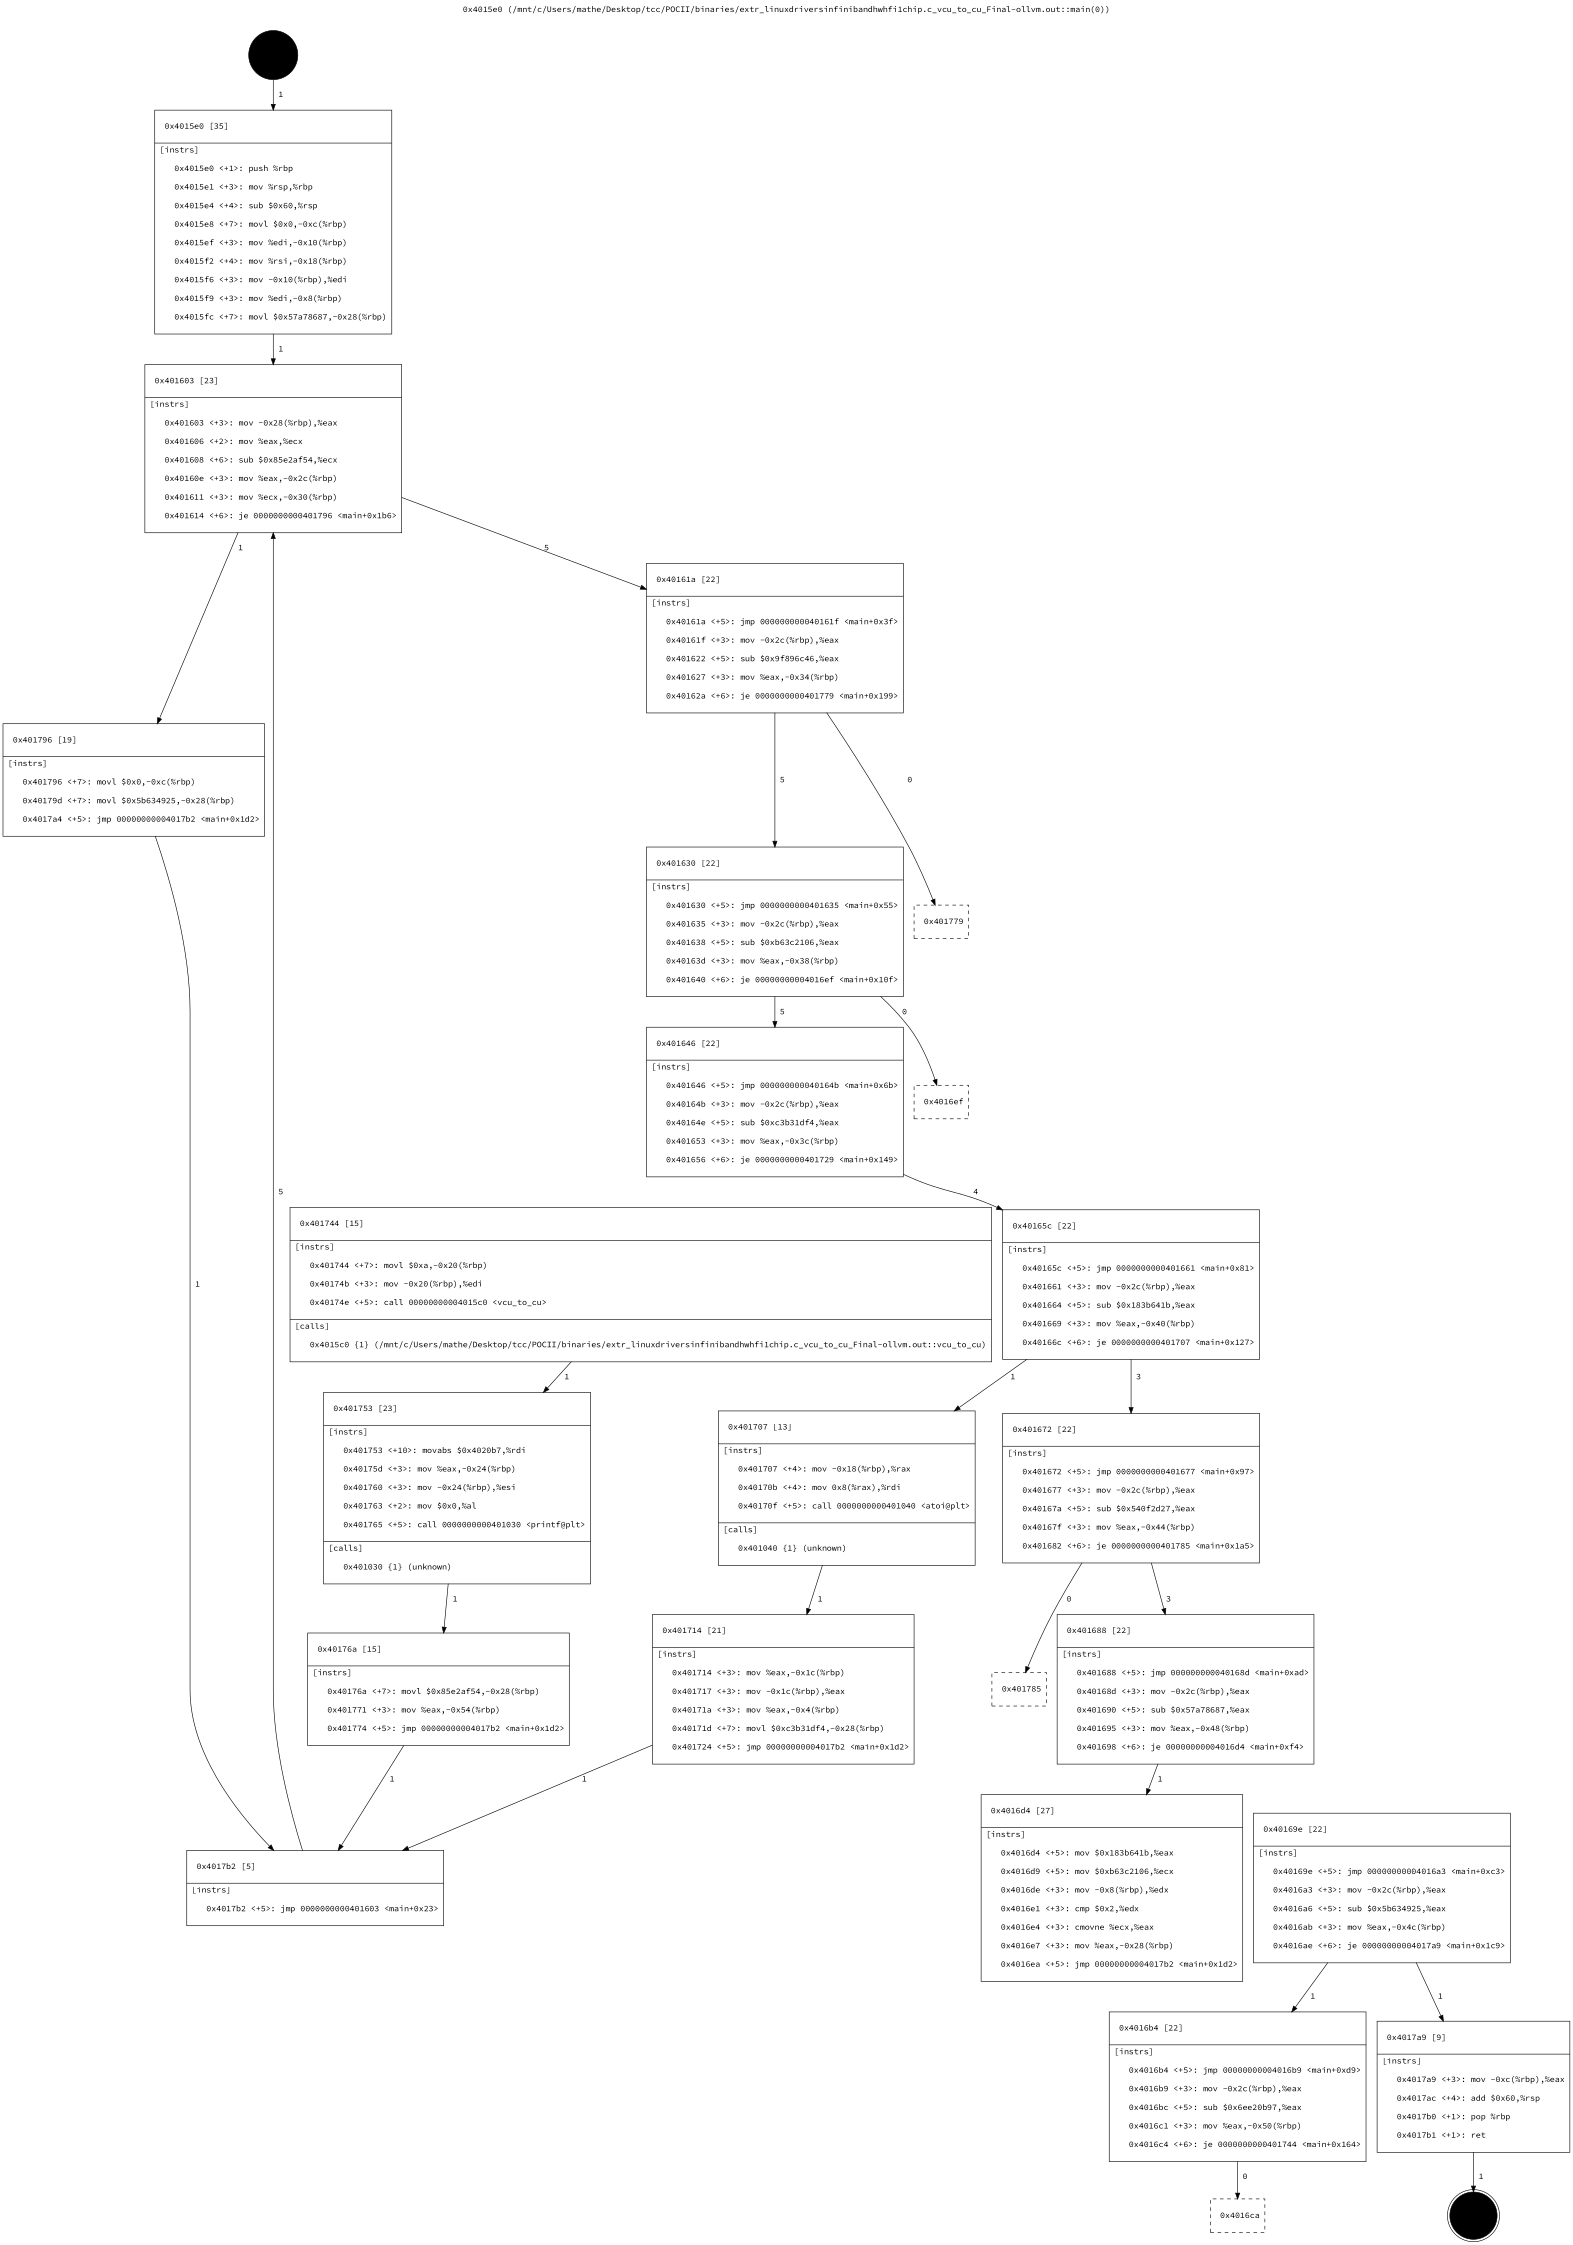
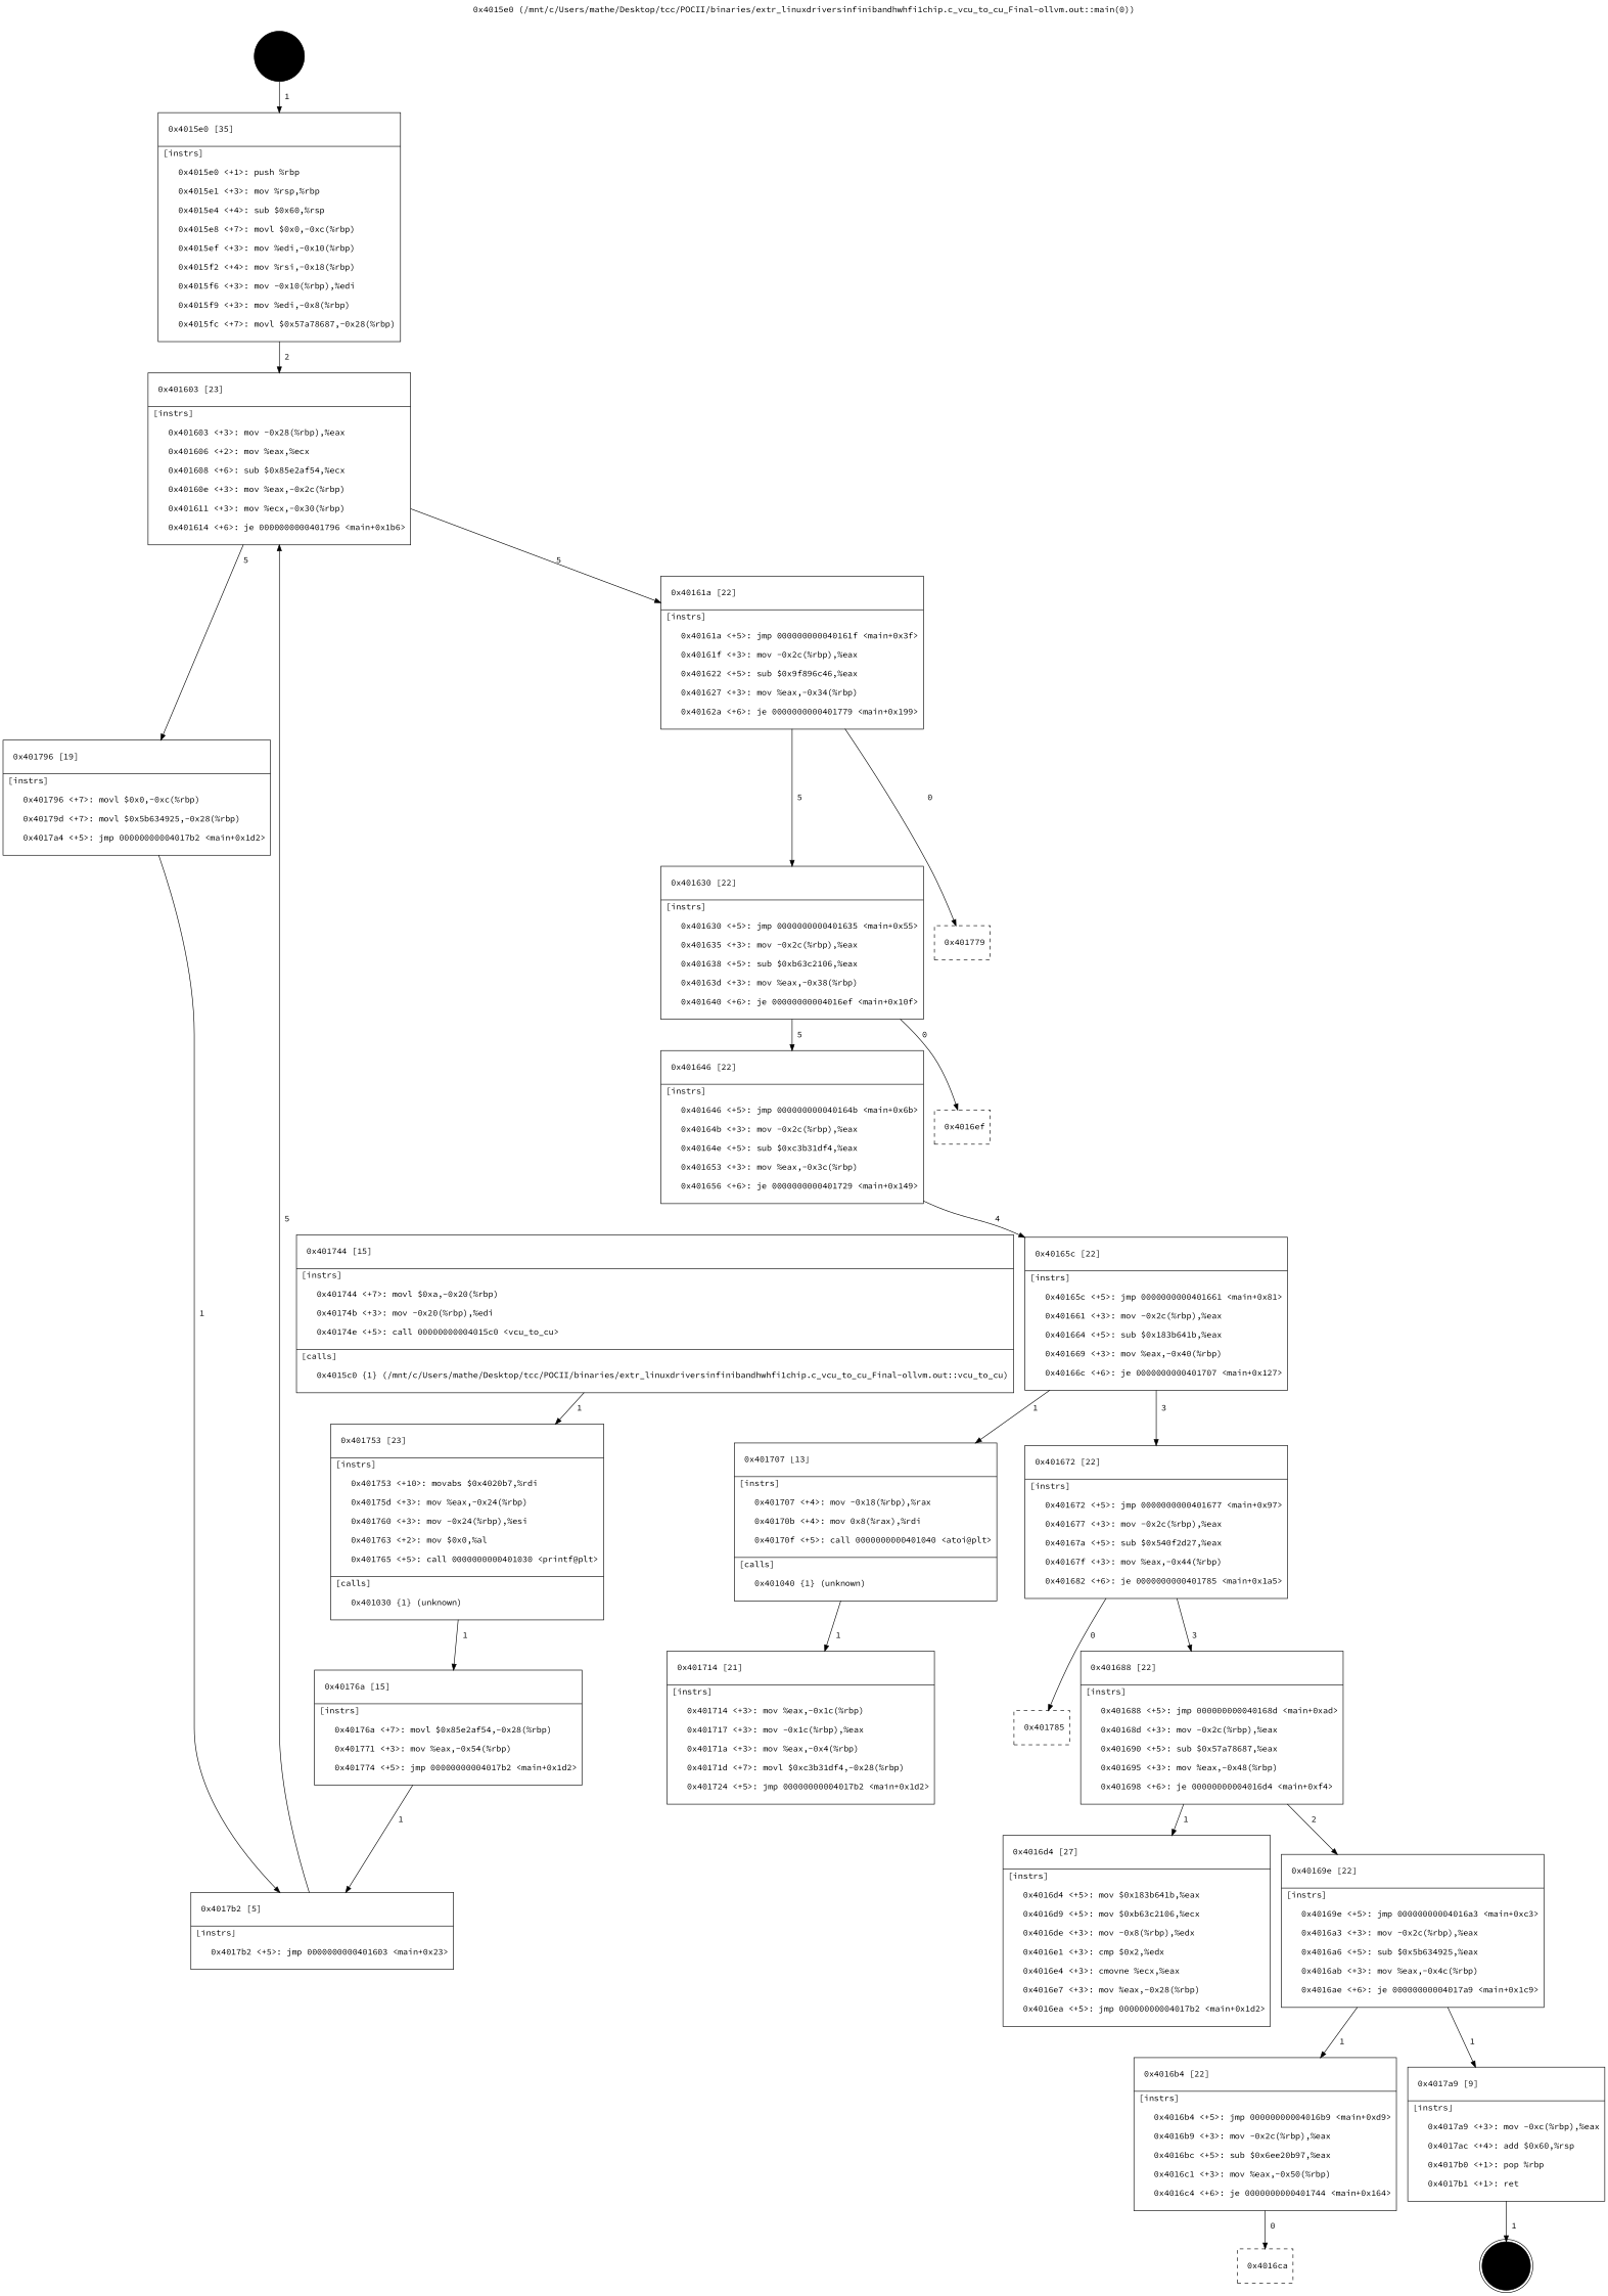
  digraph {
    fontname="Source Code Pro"
    label="0x4015e0 (/mnt/c/Users/mathe/Desktop/tcc/POCII/binaries/extr_linuxdriversinfinibandhwhfi1chip.c_vcu_to_cu_Final-ollvm.out::main(0))"
    labelloc=t
    node [fontname="Source Code Pro" shape=record]
    edge [fontname="Source Code Pro"]
    Entry [fillcolor=black height=0.3 shape=circle style=filled width=0.3]
    n2 [label="{\n     0x4015e0 [35]\l\n     | [instrs]\l\n     &nbsp;&nbsp;0x4015e0 \<+1\>: push %rbp\l\n     &nbsp;&nbsp;0x4015e1 \<+3\>: mov %rsp,%rbp\l\n     &nbsp;&nbsp;0x4015e4 \<+4\>: sub $0x60,%rsp\l\n     &nbsp;&nbsp;0x4015e8 \<+7\>: movl $0x0,-0xc(%rbp)\l\n     &nbsp;&nbsp;0x4015ef \<+3\>: mov %edi,-0x10(%rbp)\l\n     &nbsp;&nbsp;0x4015f2 \<+4\>: mov %rsi,-0x18(%rbp)\l\n     &nbsp;&nbsp;0x4015f6 \<+3\>: mov -0x10(%rbp),%edi\l\n     &nbsp;&nbsp;0x4015f9 \<+3\>: mov %edi,-0x8(%rbp)\l\n     &nbsp;&nbsp;0x4015fc \<+7\>: movl $0x57a78687,-0x28(%rbp)\l\n  }"]
    n3 [label="{\n     0x401603 [23]\l\n     | [instrs]\l\n     &nbsp;&nbsp;0x401603 \<+3\>: mov -0x28(%rbp),%eax\l\n     &nbsp;&nbsp;0x401606 \<+2\>: mov %eax,%ecx\l\n     &nbsp;&nbsp;0x401608 \<+6\>: sub $0x85e2af54,%ecx\l\n     &nbsp;&nbsp;0x40160e \<+3\>: mov %eax,-0x2c(%rbp)\l\n     &nbsp;&nbsp;0x401611 \<+3\>: mov %ecx,-0x30(%rbp)\l\n     &nbsp;&nbsp;0x401614 \<+6\>: je 0000000000401796 \<main+0x1b6\>\l\n  }"]
    n4 [label="{\n     0x401796 [19]\l\n     | [instrs]\l\n     &nbsp;&nbsp;0x401796 \<+7\>: movl $0x0,-0xc(%rbp)\l\n     &nbsp;&nbsp;0x40179d \<+7\>: movl $0x5b634925,-0x28(%rbp)\l\n     &nbsp;&nbsp;0x4017a4 \<+5\>: jmp 00000000004017b2 \<main+0x1d2\>\l\n  }"]
    n5 [label="{\n     0x40161a [22]\l\n     | [instrs]\l\n     &nbsp;&nbsp;0x40161a \<+5\>: jmp 000000000040161f \<main+0x3f\>\l\n     &nbsp;&nbsp;0x40161f \<+3\>: mov -0x2c(%rbp),%eax\l\n     &nbsp;&nbsp;0x401622 \<+5\>: sub $0x9f896c46,%eax\l\n     &nbsp;&nbsp;0x401627 \<+3\>: mov %eax,-0x34(%rbp)\l\n     &nbsp;&nbsp;0x40162a \<+6\>: je 0000000000401779 \<main+0x199\>\l\n  }"]
    n6 [label="{\n     0x4017b2 [5]\l\n     | [instrs]\l\n     &nbsp;&nbsp;0x4017b2 \<+5\>: jmp 0000000000401603 \<main+0x23\>\l\n  }"]
    n7 [label="{\n     0x401779\l\n  }" style=dashed]
    n8 [label="{\n     0x401630 [22]\l\n     | [instrs]\l\n     &nbsp;&nbsp;0x401630 \<+5\>: jmp 0000000000401635 \<main+0x55\>\l\n     &nbsp;&nbsp;0x401635 \<+3\>: mov -0x2c(%rbp),%eax\l\n     &nbsp;&nbsp;0x401638 \<+5\>: sub $0xb63c2106,%eax\l\n     &nbsp;&nbsp;0x40163d \<+3\>: mov %eax,-0x38(%rbp)\l\n     &nbsp;&nbsp;0x401640 \<+6\>: je 00000000004016ef \<main+0x10f\>\l\n  }"]
    n9 [label="{\n     0x4016ef\l\n  }" style=dashed]
    n10 [label="{\n     0x401646 [22]\l\n     | [instrs]\l\n     &nbsp;&nbsp;0x401646 \<+5\>: jmp 000000000040164b \<main+0x6b\>\l\n     &nbsp;&nbsp;0x40164b \<+3\>: mov -0x2c(%rbp),%eax\l\n     &nbsp;&nbsp;0x40164e \<+5\>: sub $0xc3b31df4,%eax\l\n     &nbsp;&nbsp;0x401653 \<+3\>: mov %eax,-0x3c(%rbp)\l\n     &nbsp;&nbsp;0x401656 \<+6\>: je 0000000000401729 \<main+0x149\>\l\n  }"]
    Exit [fillcolor=black height=0.3 peripheries=2 shape=circle style=filled width=0.3]
    n12 [label="{\n     0x40165c [22]\l\n     | [instrs]\l\n     &nbsp;&nbsp;0x40165c \<+5\>: jmp 0000000000401661 \<main+0x81\>\l\n     &nbsp;&nbsp;0x401661 \<+3\>: mov -0x2c(%rbp),%eax\l\n     &nbsp;&nbsp;0x401664 \<+5\>: sub $0x183b641b,%eax\l\n     &nbsp;&nbsp;0x401669 \<+3\>: mov %eax,-0x40(%rbp)\l\n     &nbsp;&nbsp;0x40166c \<+6\>: je 0000000000401707 \<main+0x127\>\l\n  }"]
    n13 [label="{\n     0x40176a [15]\l\n     | [instrs]\l\n     &nbsp;&nbsp;0x40176a \<+7\>: movl $0x85e2af54,-0x28(%rbp)\l\n     &nbsp;&nbsp;0x401771 \<+3\>: mov %eax,-0x54(%rbp)\l\n     &nbsp;&nbsp;0x401774 \<+5\>: jmp 00000000004017b2 \<main+0x1d2\>\l\n  }"]
    n14 [label="{\n     0x401707 [13]\l\n     | [instrs]\l\n     &nbsp;&nbsp;0x401707 \<+4\>: mov -0x18(%rbp),%rax\l\n     &nbsp;&nbsp;0x40170b \<+4\>: mov 0x8(%rax),%rdi\l\n     &nbsp;&nbsp;0x40170f \<+5\>: call 0000000000401040 \<atoi@plt\>\l\n     | [calls]\l\n     &nbsp;&nbsp;0x401040 \{1\} (unknown)\l\n  }"]
    n15 [label="{\n     0x401672 [22]\l\n     | [instrs]\l\n     &nbsp;&nbsp;0x401672 \<+5\>: jmp 0000000000401677 \<main+0x97\>\l\n     &nbsp;&nbsp;0x401677 \<+3\>: mov -0x2c(%rbp),%eax\l\n     &nbsp;&nbsp;0x40167a \<+5\>: sub $0x540f2d27,%eax\l\n     &nbsp;&nbsp;0x40167f \<+3\>: mov %eax,-0x44(%rbp)\l\n     &nbsp;&nbsp;0x401682 \<+6\>: je 0000000000401785 \<main+0x1a5\>\l\n  }"]
    n16 [label="{\n     0x401753 [23]\l\n     | [instrs]\l\n     &nbsp;&nbsp;0x401753 \<+10\>: movabs $0x4020b7,%rdi\l\n     &nbsp;&nbsp;0x40175d \<+3\>: mov %eax,-0x24(%rbp)\l\n     &nbsp;&nbsp;0x401760 \<+3\>: mov -0x24(%rbp),%esi\l\n     &nbsp;&nbsp;0x401763 \<+2\>: mov $0x0,%al\l\n     &nbsp;&nbsp;0x401765 \<+5\>: call 0000000000401030 \<printf@plt\>\l\n     | [calls]\l\n     &nbsp;&nbsp;0x401030 \{1\} (unknown)\l\n  }"]
    n17 [label="{\n     0x401714 [21]\l\n     | [instrs]\l\n     &nbsp;&nbsp;0x401714 \<+3\>: mov %eax,-0x1c(%rbp)\l\n     &nbsp;&nbsp;0x401717 \<+3\>: mov -0x1c(%rbp),%eax\l\n     &nbsp;&nbsp;0x40171a \<+3\>: mov %eax,-0x4(%rbp)\l\n     &nbsp;&nbsp;0x40171d \<+7\>: movl $0xc3b31df4,-0x28(%rbp)\l\n     &nbsp;&nbsp;0x401724 \<+5\>: jmp 00000000004017b2 \<main+0x1d2\>\l\n  }"]
    n18 [label="{\n     0x401785\l\n  }" style=dashed]
    n19 [label="{\n     0x401688 [22]\l\n     | [instrs]\l\n     &nbsp;&nbsp;0x401688 \<+5\>: jmp 000000000040168d \<main+0xad\>\l\n     &nbsp;&nbsp;0x40168d \<+3\>: mov -0x2c(%rbp),%eax\l\n     &nbsp;&nbsp;0x401690 \<+5\>: sub $0x57a78687,%eax\l\n     &nbsp;&nbsp;0x401695 \<+3\>: mov %eax,-0x48(%rbp)\l\n     &nbsp;&nbsp;0x401698 \<+6\>: je 00000000004016d4 \<main+0xf4\>\l\n  }"]
    n20 [label="{\n     0x4016ca\l\n  }" style=dashed]
    n21 [label="{\n     0x4016d4 [27]\l\n     | [instrs]\l\n     &nbsp;&nbsp;0x4016d4 \<+5\>: mov $0x183b641b,%eax\l\n     &nbsp;&nbsp;0x4016d9 \<+5\>: mov $0xb63c2106,%ecx\l\n     &nbsp;&nbsp;0x4016de \<+3\>: mov -0x8(%rbp),%edx\l\n     &nbsp;&nbsp;0x4016e1 \<+3\>: cmp $0x2,%edx\l\n     &nbsp;&nbsp;0x4016e4 \<+3\>: cmovne %ecx,%eax\l\n     &nbsp;&nbsp;0x4016e7 \<+3\>: mov %eax,-0x28(%rbp)\l\n     &nbsp;&nbsp;0x4016ea \<+5\>: jmp 00000000004017b2 \<main+0x1d2\>\l\n  }"]
    n22 [label="{\n     0x40169e [22]\l\n     | [instrs]\l\n     &nbsp;&nbsp;0x40169e \<+5\>: jmp 00000000004016a3 \<main+0xc3\>\l\n     &nbsp;&nbsp;0x4016a3 \<+3\>: mov -0x2c(%rbp),%eax\l\n     &nbsp;&nbsp;0x4016a6 \<+5\>: sub $0x5b634925,%eax\l\n     &nbsp;&nbsp;0x4016ab \<+3\>: mov %eax,-0x4c(%rbp)\l\n     &nbsp;&nbsp;0x4016ae \<+6\>: je 00000000004017a9 \<main+0x1c9\>\l\n  }"]
    n23 [label="{\n     0x401744 [15]\l\n     | [instrs]\l\n     &nbsp;&nbsp;0x401744 \<+7\>: movl $0xa,-0x20(%rbp)\l\n     &nbsp;&nbsp;0x40174b \<+3\>: mov -0x20(%rbp),%edi\l\n     &nbsp;&nbsp;0x40174e \<+5\>: call 00000000004015c0 \<vcu_to_cu\>\l\n     | [calls]\l\n     &nbsp;&nbsp;0x4015c0 \{1\} (/mnt/c/Users/mathe/Desktop/tcc/POCII/binaries/extr_linuxdriversinfinibandhwhfi1chip.c_vcu_to_cu_Final-ollvm.out::vcu_to_cu)\l\n  }"]
    n24 [label="{\n     0x4016b4 [22]\l\n     | [instrs]\l\n     &nbsp;&nbsp;0x4016b4 \<+5\>: jmp 00000000004016b9 \<main+0xd9\>\l\n     &nbsp;&nbsp;0x4016b9 \<+3\>: mov -0x2c(%rbp),%eax\l\n     &nbsp;&nbsp;0x4016bc \<+5\>: sub $0x6ee20b97,%eax\l\n     &nbsp;&nbsp;0x4016c1 \<+3\>: mov %eax,-0x50(%rbp)\l\n     &nbsp;&nbsp;0x4016c4 \<+6\>: je 0000000000401744 \<main+0x164\>\l\n  }"]
    n25 [label="{\n     0x4017a9 [9]\l\n     | [instrs]\l\n     &nbsp;&nbsp;0x4017a9 \<+3\>: mov -0xc(%rbp),%eax\l\n     &nbsp;&nbsp;0x4017ac \<+4\>: add $0x60,%rsp\l\n     &nbsp;&nbsp;0x4017b0 \<+1\>: pop %rbp\l\n     &nbsp;&nbsp;0x4017b1 \<+1\>: ret\l\n  }"]
    Entry -> n2 [label=" 1"]
-   n2 -> n3 [label=" 1"]
-   n3 -> n4 [label=" 1"]
+   n2 -> n3 [label=" 2"]
+   n3 -> n4 [label=" 5"]
    n3 -> n5 [label=" 5"]
    n4 -> n6 [label=" 1"]
    n5 -> n7 [label=" 0"]
    n5 -> n8 [label=" 5"]
    n6 -> n3 [label=" 5"]
    n8 -> n9 [label=" 0"]
    n8 -> n10 [label=" 5"]
    n10 -> n12 [label=" 4"]
    n12 -> n14 [label=" 1"]
    n12 -> n15 [label=" 3"]
    n13 -> n6 [label=" 1"]
    n14 -> n17 [label=" 1"]
    n15 -> n18 [label=" 0"]
    n15 -> n19 [label=" 3"]
    n16 -> n13 [label=" 1"]
-   n17 -> n6 [label=" 1"]
    n19 -> n21 [label=" 1"]
+   n19 -> n22 [label=" 2"]
    n22 -> n24 [label=" 1"]
    n22 -> n25 [label=" 1"]
    n23 -> n16 [label=" 1"]
    n24 -> n20 [label=" 0"]
    n25 -> Exit [label=" 1"]
  }
